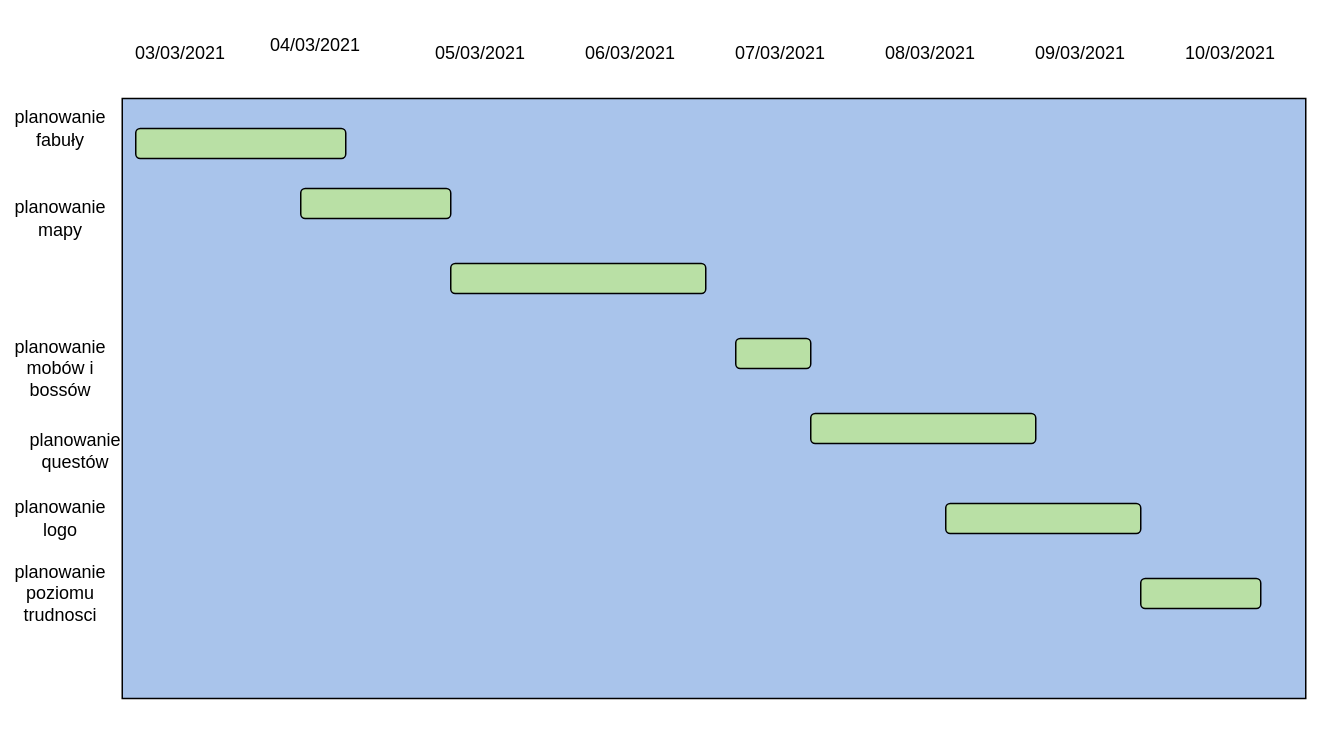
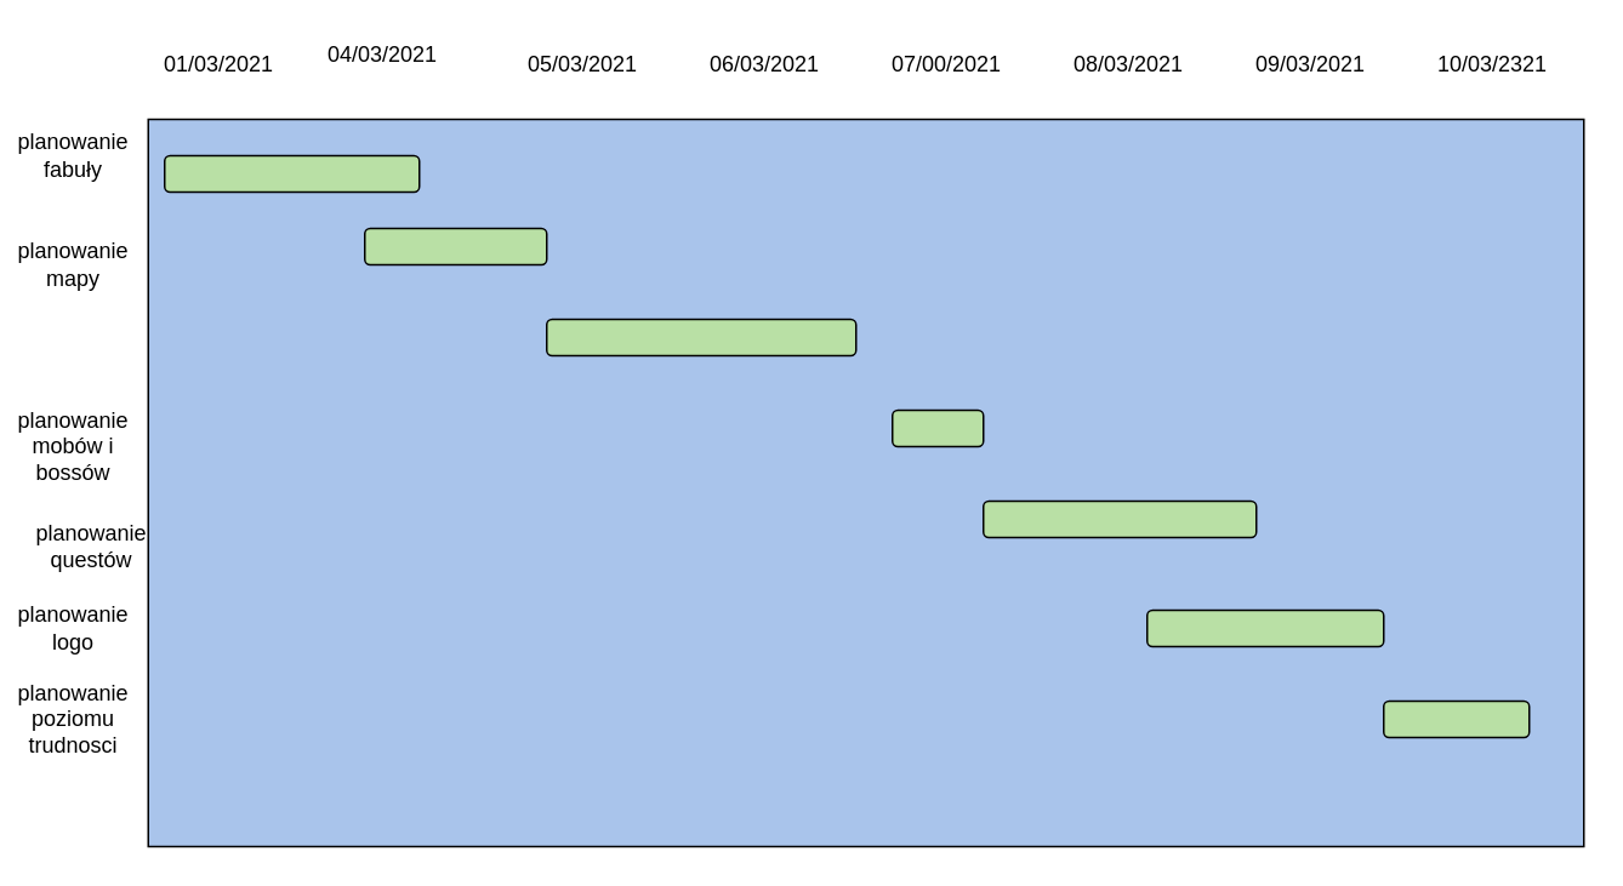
  <mxCell id="0" />
  <mxCell id="1" parent="0" />
  <mxCell id="2" value="" style="rounded=0;whiteSpace=wrap;html=1;fillColor=#A9C4EB;" vertex="1" parent="1"><mxGeometry x="81" y="65" width="789" height="400" as="geometry" /></mxCell>
  <mxCell id="3" value="planowanie fabuły" style="text;html=1;strokeColor=none;fillColor=none;align=center;verticalAlign=middle;whiteSpace=wrap;rounded=0;" vertex="1" parent="1"><mxGeometry x="20" y="75" width="40" height="20" as="geometry" /></mxCell>
  <mxCell id="4" value="planowanie mapy" style="text;html=1;strokeColor=none;fillColor=none;align=center;verticalAlign=middle;whiteSpace=wrap;rounded=0;" vertex="1" parent="1"><mxGeometry x="20" y="135" width="40" height="20" as="geometry" /></mxCell>
  <mxCell id="5" value="planowanie mobów i bossów" style="text;html=1;strokeColor=none;fillColor=none;align=center;verticalAlign=middle;whiteSpace=wrap;rounded=0;" vertex="1" parent="1"><mxGeometry x="20" y="235" width="40" height="20" as="geometry" /></mxCell>
  <mxCell id="6" value="planowanie questów" style="text;html=1;strokeColor=none;fillColor=none;align=center;verticalAlign=middle;whiteSpace=wrap;rounded=0;" vertex="1" parent="1"><mxGeometry x="30" y="290" width="40" height="20" as="geometry" /></mxCell>
  <mxCell id="7" value="planowanie logo" style="text;html=1;strokeColor=none;fillColor=none;align=center;verticalAlign=middle;whiteSpace=wrap;rounded=0;" vertex="1" parent="1"><mxGeometry x="20" y="335" width="40" height="20" as="geometry" /></mxCell>
  <mxCell id="8" value="planowanie poziomu trudnosci" style="text;html=1;strokeColor=none;fillColor=none;align=center;verticalAlign=middle;whiteSpace=wrap;rounded=0;" vertex="1" parent="1"><mxGeometry x="20" y="385" width="40" height="20" as="geometry" /></mxCell>
- <mxCell id="9" value="03/03/2021" style="text;html=1;strokeColor=none;fillColor=none;align=center;verticalAlign=middle;whiteSpace=wrap;rounded=0;" vertex="1" parent="1"><mxGeometry x="100" y="25" width="40" height="20" as="geometry" /></mxCell>
+ <mxCell id="9" value="01/03/2021" style="text;html=1;strokeColor=none;fillColor=none;align=center;verticalAlign=middle;whiteSpace=wrap;rounded=0;" vertex="1" parent="1"><mxGeometry x="100" y="25" width="40" height="20" as="geometry" /></mxCell>
  <mxCell id="10" value="04/03/2021" style="text;html=1;strokeColor=none;fillColor=none;align=center;verticalAlign=middle;whiteSpace=wrap;rounded=0;" vertex="1" parent="1"><mxGeometry x="190" y="20" width="40" height="20" as="geometry" /></mxCell>
  <mxCell id="11" value="05/03/2021" style="text;html=1;strokeColor=none;fillColor=none;align=center;verticalAlign=middle;whiteSpace=wrap;rounded=0;" vertex="1" parent="1"><mxGeometry x="300" y="25" width="40" height="20" as="geometry" /></mxCell>
  <mxCell id="12" value="06/03/2021" style="text;html=1;strokeColor=none;fillColor=none;align=center;verticalAlign=middle;whiteSpace=wrap;rounded=0;" vertex="1" parent="1"><mxGeometry x="400" y="25" width="40" height="20" as="geometry" /></mxCell>
- <mxCell id="13" value="07/03/2021" style="text;html=1;strokeColor=none;fillColor=none;align=center;verticalAlign=middle;whiteSpace=wrap;rounded=0;" vertex="1" parent="1"><mxGeometry x="500" y="25" width="40" height="20" as="geometry" /></mxCell>
+ <mxCell id="13" value="07/00/2021" style="text;html=1;strokeColor=none;fillColor=none;align=center;verticalAlign=middle;whiteSpace=wrap;rounded=0;" vertex="1" parent="1"><mxGeometry x="500" y="25" width="40" height="20" as="geometry" /></mxCell>
  <mxCell id="14" value="08/03/2021" style="text;html=1;strokeColor=none;fillColor=none;align=center;verticalAlign=middle;whiteSpace=wrap;rounded=0;" vertex="1" parent="1"><mxGeometry x="600" y="25" width="40" height="20" as="geometry" /></mxCell>
  <mxCell id="15" value="09/03/2021" style="text;html=1;strokeColor=none;fillColor=none;align=center;verticalAlign=middle;whiteSpace=wrap;rounded=0;" vertex="1" parent="1"><mxGeometry x="700" y="25" width="40" height="20" as="geometry" /></mxCell>
  <mxCell id="16" value="" style="rounded=1;whiteSpace=wrap;html=1;fillColor=#B9E0A5;" vertex="1" parent="1"><mxGeometry x="90" y="85" width="140" height="20" as="geometry" /></mxCell>
  <mxCell id="17" value="" style="rounded=1;whiteSpace=wrap;html=1;fillColor=#B9E0A5;" vertex="1" parent="1"><mxGeometry x="200" y="125" width="100" height="20" as="geometry" /></mxCell>
  <mxCell id="18" value="" style="rounded=1;whiteSpace=wrap;html=1;fillColor=#B9E0A5;" vertex="1" parent="1"><mxGeometry x="300" y="175" width="170" height="20" as="geometry" /></mxCell>
  <mxCell id="19" value="" style="rounded=1;whiteSpace=wrap;html=1;fillColor=#B9E0A5;" vertex="1" parent="1"><mxGeometry x="490" y="225" width="50" height="20" as="geometry" /></mxCell>
  <mxCell id="20" value="" style="rounded=1;whiteSpace=wrap;html=1;fillColor=#B9E0A5;" vertex="1" parent="1"><mxGeometry x="540" y="275" width="150" height="20" as="geometry" /></mxCell>
- <mxCell id="21" value="10/03/2021" style="text;html=1;strokeColor=none;fillColor=none;align=center;verticalAlign=middle;whiteSpace=wrap;rounded=0;" vertex="1" parent="1"><mxGeometry x="800" y="25" width="40" height="20" as="geometry" /></mxCell>
+ <mxCell id="21" value="10/03/2321" style="text;html=1;strokeColor=none;fillColor=none;align=center;verticalAlign=middle;whiteSpace=wrap;rounded=0;" vertex="1" parent="1"><mxGeometry x="800" y="25" width="40" height="20" as="geometry" /></mxCell>
  <mxCell id="22" value="" style="rounded=1;whiteSpace=wrap;html=1;fillColor=#B9E0A5;" vertex="1" parent="1"><mxGeometry x="630" y="335" width="130" height="20" as="geometry" /></mxCell>
  <mxCell id="23" value="" style="rounded=1;whiteSpace=wrap;html=1;fillColor=#B9E0A5;" vertex="1" parent="1"><mxGeometry x="760" y="385" width="80" height="20" as="geometry" /></mxCell>
